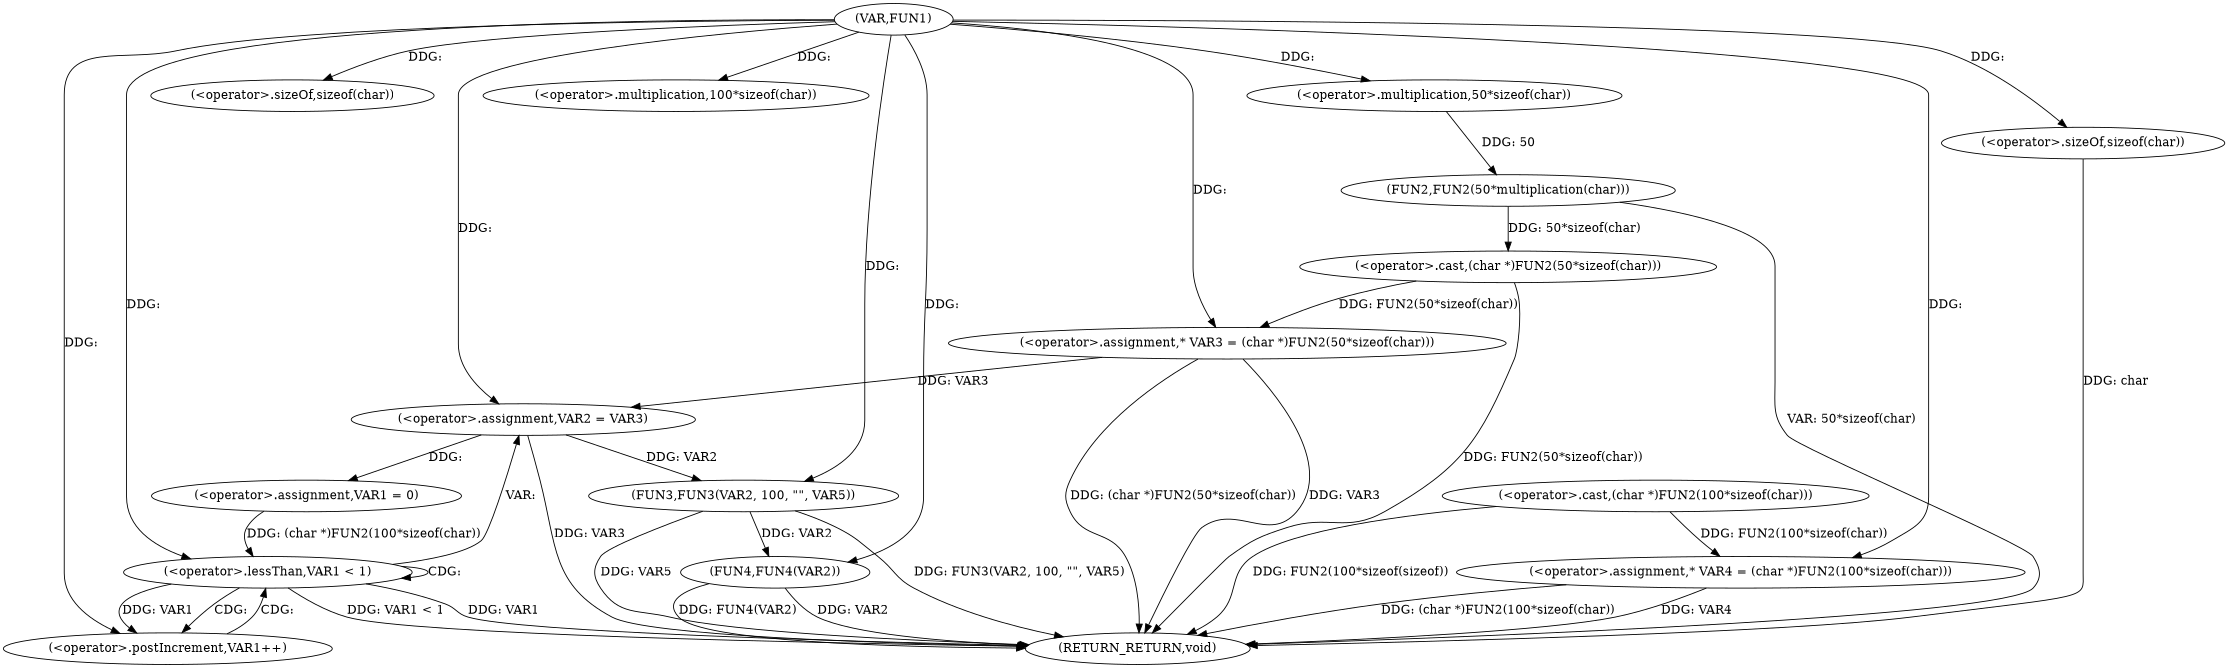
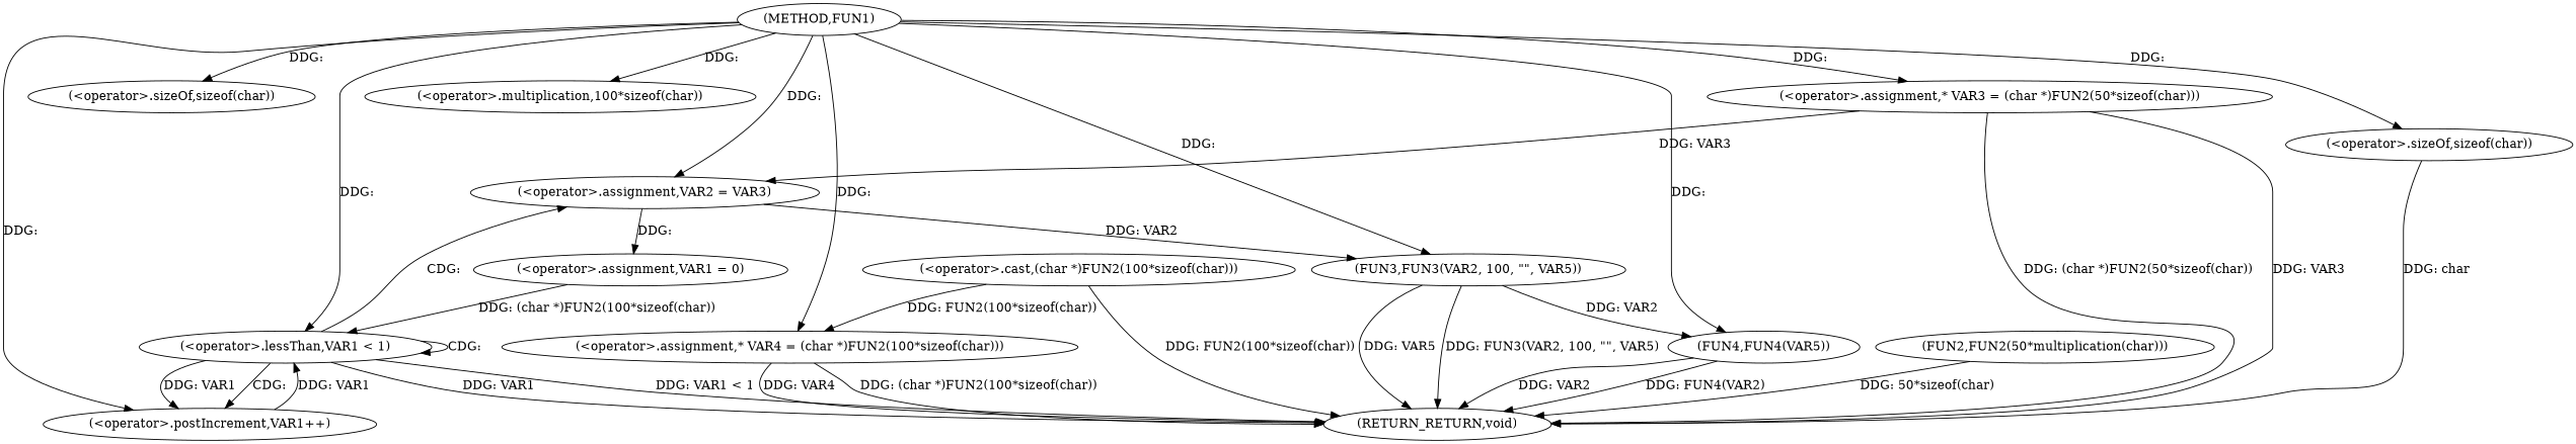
  digraph {
-   n1 [label="(VAR,FUN1)"]
+   n1 [label="(METHOD,FUN1)"]
    n2 [label="(<operator>.assignment,* VAR3 = (char *)FUN2(50*sizeof(char)))"]
-   n3 [label="(<operator>.multiplication,50*sizeof(char))"]
    n4 [label="(<operator>.sizeOf,sizeof(char))"]
    n5 [label="(<operator>.assignment,* VAR4 = (char *)FUN2(100*sizeof(char)))"]
    n6 [label="(<operator>.multiplication,100*sizeof(char))"]
    n7 [label="(<operator>.sizeOf,sizeof(char))"]
    n8 [label="(<operator>.lessThan,VAR1 < 1)"]
    n9 [label="(<operator>.postIncrement,VAR1++)"]
    n10 [label="(<operator>.assignment,VAR2 = VAR3)"]
    n11 [label="(FUN3,FUN3(VAR2, 100, \"\", VAR5))"]
-   n12 [label="(FUN4,FUN4(VAR2))"]
+   n12 [label="(FUN4,FUN4(VAR5))"]
    n13 [label="(RETURN_RETURN,void)"]
    n14 [label="(FUN2,FUN2(50*multiplication(char)))"]
    n15 [label="(<operator>.assignment,VAR1 = 0)"]
-   n16 [label="(<operator>.cast,(char *)FUN2(50*sizeof(char)))"]
    n17 [label="(<operator>.cast,(char *)FUN2(100*sizeof(char)))"]
    n1 -> n2 [label="DDG: "]
-   n1 -> n3 [label="DDG: "]
    n1 -> n4 [label="DDG: "]
    n1 -> n5 [label="DDG: "]
    n1 -> n6 [label="DDG: "]
    n1 -> n7 [label="DDG: "]
    n1 -> n8 [label="DDG: "]
    n1 -> n9 [label="DDG: "]
    n1 -> n10 [label="DDG: "]
    n1 -> n11 [label="DDG: "]
    n1 -> n12 [label="DDG: "]
    n2 -> n10 [label="DDG: VAR3"]
    n2 -> n13 [label="DDG: (char *)FUN2(50*sizeof(char))"]
    n2 -> n13 [label="DDG: VAR3"]
-   n3 -> n14 [label="DDG: 50"]
    n5 -> n13 [label="DDG: (char *)FUN2(100*sizeof(char))"]
    n5 -> n13 [label="DDG: VAR4"]
    n7 -> n13 [label="DDG: char"]
    n8 -> n8 [label="CDG: "]
    n8 -> n9 [label="DDG: VAR1"]
    n8 -> n9 [label="CDG: "]
-   n8 -> n10 [label="VAR: "]
+   n8 -> n10 [label="CDG: "]
    n8 -> n13 [label="DDG: VAR1 < 1"]
    n8 -> n13 [label="DDG: VAR1"]
-   n9 -> n8 [label="CDG: "]
+   n9 -> n8 [label="DDG: VAR1"]
    n10 -> n11 [label="DDG: VAR2"]
-   n10 -> n13 [label="DDG: VAR3"]
    n10 -> n15 [label="DDG: "]
    n11 -> n12 [label="DDG: VAR2"]
    n11 -> n13 [label="DDG: FUN3(VAR2, 100, \"\", VAR5)"]
    n11 -> n13 [label="DDG: VAR5"]
    n12 -> n13 [label="DDG: FUN4(VAR2)"]
    n12 -> n13 [label="DDG: VAR2"]
-   n14 -> n13 [label="VAR: 50*sizeof(char)"]
-   n14 -> n16 [label="DDG: 50*sizeof(char)"]
+   n14 -> n13 [label="DDG: 50*sizeof(char)"]
    n15 -> n8 [label="DDG: (char *)FUN2(100*sizeof(char))"]
-   n16 -> n2 [label="DDG: FUN2(50*sizeof(char))"]
-   n16 -> n13 [label="DDG: FUN2(50*sizeof(char))"]
    n17 -> n5 [label="DDG: FUN2(100*sizeof(char))"]
-   n17 -> n13 [label="DDG: FUN2(100*sizeof(sizeof))"]
+   n17 -> n13 [label="DDG: FUN2(100*sizeof(char))"]
  }
